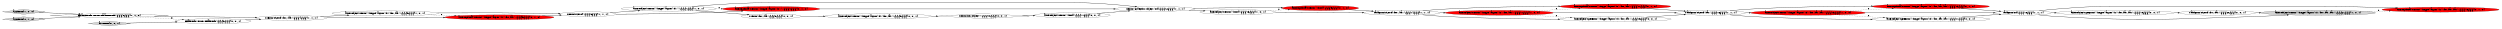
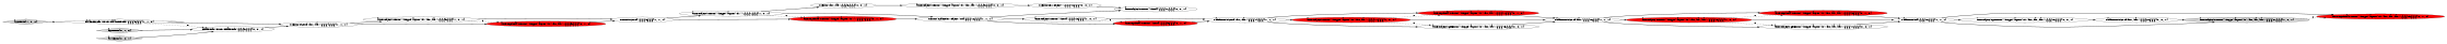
  digraph {
    rankdir=LR
    node [fillcolor=white shape=ellipse style=filled]
    edge [style=bold]
    n1 [fillcolor=red label="assertOptional(t._enum()).isType().asJson().is(\"('foo','bar'(\")@@@5@@@['0', '1', '0']"]
    n2 [label="t._enum(ASet.of())@@@6@@@['1', '1', '1']"]
    n3 [fillcolor=red label="assertOptional(t._enum()).isType().asJson().is(\"((\")@@@7@@@['0', '1', '0']"]
    n4 [label="assertObject(t._enum()).isType().asJson().is(\"((\")@@@7@@@['1', '0', '1']"]
    n5 [label="assertObject(t._enum()).isNull()@@@11@@@['0', '0', '1']"]
    n6 [label="t._enum((Collection<Object>)null)@@@12@@@['1', '1', '1']"]
    n7 [fillcolor=red label="assertOptional(t._enum()).isNull()@@@9@@@['0', '1', '0']"]
    n8 [label="assertObject(t._enum()).isNull()@@@13@@@['1', '0', '1']"]
    n9 [label="assertObject(t._enum()).isType().asJson().is(\"('foo','bar'(\")@@@5@@@['1', '0', '1']"]
    n10 [fillcolor=red label="assertOptional(t._enum()).isType().asJson().is(\"('foo','bar','baz'(\")@@@13@@@['0', '1', '0']"]
    n11 [label="t.addEnum(null)@@@18@@@['1', '1', '1']"]
    n12 [fillcolor=lightgray label="assertObject(t._enum()).isType().asJson().is(\"('foo','bar','baz'(\")@@@21@@@['1', '0', '1']"]
    n13 [fillcolor=red label="assertOptional(t._enum()).isType().asJson().is(\"('foo','bar','baz'(\")@@@15@@@['0', '1', '0']"]
    n14 [label="assertObject(t.getEnum()).isType().asJson().is(\"('foo','bar','baz'(\")@@@19@@@['0', '0', '1']"]
    n15 [label="t.addEnum(ASet.of(\"foo\",\"bar\"))@@@20@@@['0', '0', '1']"]
    n16 [label="t.addEnum(ASet.of(\"foo\",\"bar\"))@@@14@@@['1', '1', '1']"]
    n17 [fillcolor=red label="assertObject(t._enum()).isType().asJson().is(\"('foo','bar'(\")@@@11@@@['1', '0', '0']"]
    n18 [fillcolor=red label="assertOptional(t._enum()).isType().asJson().is(\"('foo','bar'(\")@@@11@@@['0', '1', '0']"]
    n19 [label="assertObject(t.getEnum()).isType().asJson().is(\"('foo','bar'(\")@@@15@@@['0', '0', '1']"]
    n20 [label="t.addEnum(ASet.of(\"baz\"))@@@16@@@['1', '1', '1']"]
    n21 [label="ParameterInfo t = new ParameterInfo()@@@3@@@['1', '1', '0']" shape=diamond]
    n22 [label="HeaderInfo t = new HeaderInfo()@@@3@@@['0', '0', '1']"]
    n23 [label="t._enum(ASet.of(\"foo\",\"bar\"))@@@4@@@['1', '1', '1']"]
    n24 [label="assertObject(t.getEnum()).isType().asJson().is(\"('foo','bar','baz'(\")@@@17@@@['0', '0', '1']"]
    n25 [fillcolor=red label="assertObject(t._enum()).isType().asJson().is(\"('foo','bar','baz'(\")@@@13@@@['1', '0', '0']"]
    n26 [fillcolor=lightgray label="a17_enum['0', '0', '1']" shape=diamond]
-   n27 [label="t._enum(new Object(((()@@@10@@@['0', '0', '1']" shape=diamond]
+   n27 [label="t._enum(new Object(((()@@@10@@@['0', '0', '1']"]
    n28 [label="assertObject(t._enum()).isType().asJson().is(\"('foo','bar'(\")@@@9@@@['0', '0', '1']"]
    n29 [label="t._enum(\"foo\",\"bar\")@@@8@@@['0', '0', '1']"]
    n30 [fillcolor=lightgray label="a22_enum['1', '0', '0']" shape=diamond]
    n31 [fillcolor=lightgray label="a22_enum['0', '1', '0']" shape=diamond]
    n1 -> n2
    n2 -> n3
    n2 -> n4
    n3 -> n6
    n4 -> n3 [label=0 style=dashed]
    n4 -> n6
    n4 -> n29
-   n5 -> n6
+   n6 -> n5
    n6 -> n7
    n6 -> n8
    n7 -> n16
    n8 -> n7 [label=0 style=dashed]
    n8 -> n16
    n9 -> n1 [label=0 style=dashed]
    n9 -> n2
    n10 -> n11
    n11 -> n12
    n11 -> n13
    n11 -> n14
    n12 -> n13 [label=0 style=dashed]
    n14 -> n15
    n15 -> n12
    n16 -> n17
    n16 -> n18
    n16 -> n19
    n17 -> n18 [label=0 style=dashed]
    n17 -> n19 [label=0 style=dashed]
    n17 -> n20
    n18 -> n20
    n19 -> n20
    n20 -> n10
    n20 -> n24
    n20 -> n25
    n21 -> n22 [label=8 style=dashed]
    n21 -> n23
    n22 -> n23
    n23 -> n1
    n23 -> n9
    n24 -> n11
    n25 -> n10 [label=0 style=dashed]
    n25 -> n11
    n25 -> n24 [label=0 style=dashed]
    n26 -> n22
    n27 -> n5
    n28 -> n27
    n29 -> n28
    n30 -> n21
-   n31 -> n21
+   n31 -> n22
  }
